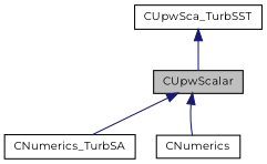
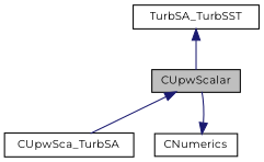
  digraph {
    fontname=Montserrat
    node [color=black fillcolor=white fontname=Montserrat fontsize=10 shape=record style=filled]
    edge [color=midnightblue dir=back fontname=Montserrat fontsize=10 labelfontname=Helvetica labelfontsize=10 style=solid]
    n1 [fillcolor=grey75 fontcolor=black height=0.2 label=CUpwScalar width=0.4]
-   n2 [height=0.2 label=CNumerics_TurbSA width=0.4]
-   n3 [height=0.2 label=CUpwSca_TurbSST width=0.4]
+   n2 [height=0.2 label=CUpwSca_TurbSA width=0.4]
+   n3 [height=0.2 label=TurbSA_TurbSST width=0.4]
    n4 [height=0.2 label=CNumerics width=0.4]
    n1 -> n2
    n3 -> n1
-   n1 -> n4
+   n4 -> n1
  }
